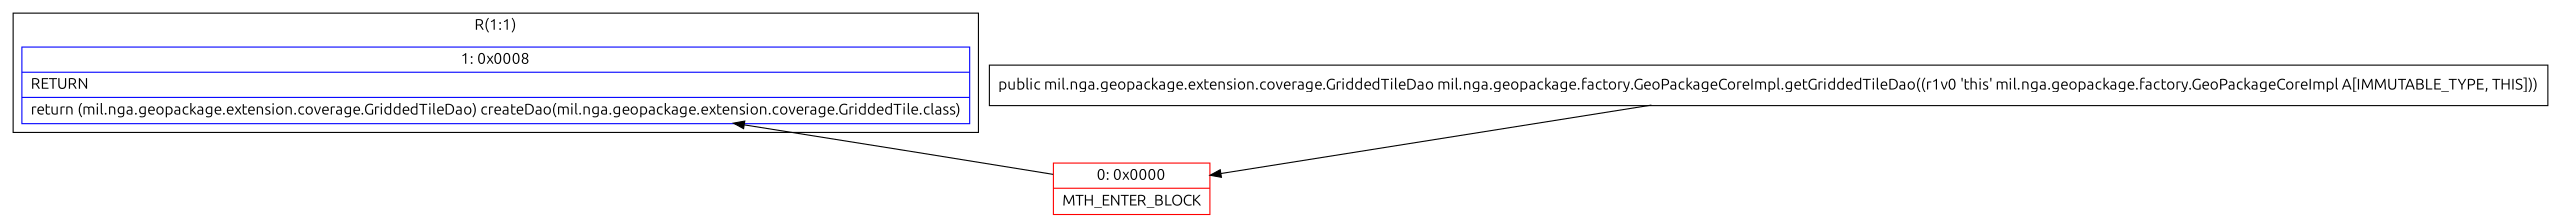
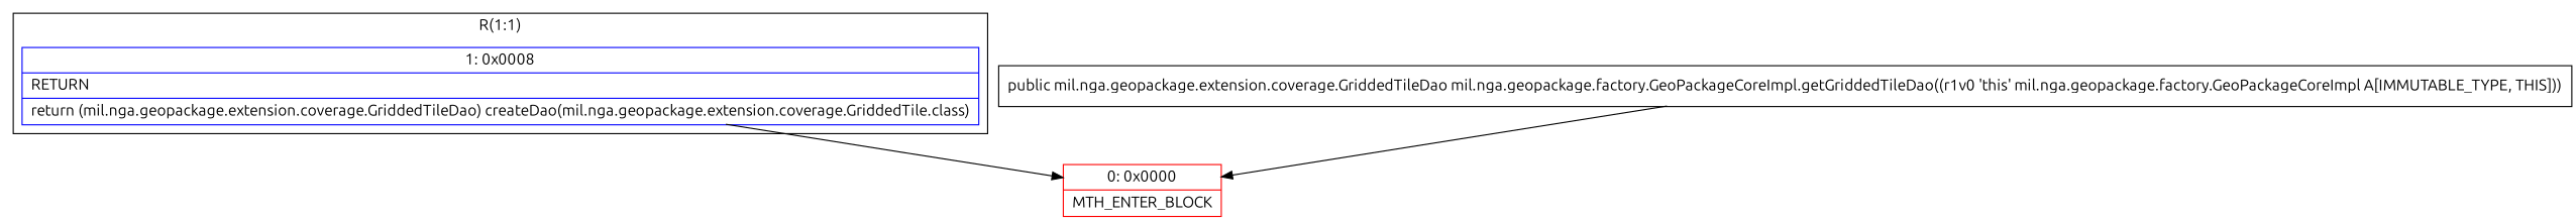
  digraph {
    fontname=Ubuntu
    node [shape=record fontname=Ubuntu]
    edge [fontname=Ubuntu]
    n1 [color=blue label="{1\:\ 0x0008|RETURN\l|return (mil.nga.geopackage.extension.coverage.GriddedTileDao) createDao(mil.nga.geopackage.extension.coverage.GriddedTile.class)\l}"]
    n2 [color=red label="{0\:\ 0x0000|MTH_ENTER_BLOCK\l}"]
    n3 [label="{public mil.nga.geopackage.extension.coverage.GriddedTileDao mil.nga.geopackage.factory.GeoPackageCoreImpl.getGriddedTileDao((r1v0 'this' mil.nga.geopackage.factory.GeoPackageCoreImpl A[IMMUTABLE_TYPE, THIS])) }"]
    subgraph cluster_1 {
      label="R(1:1)"
      n1
    }
-   n2 -> n1
+   n1 -> n2
    n3 -> n2
  }
